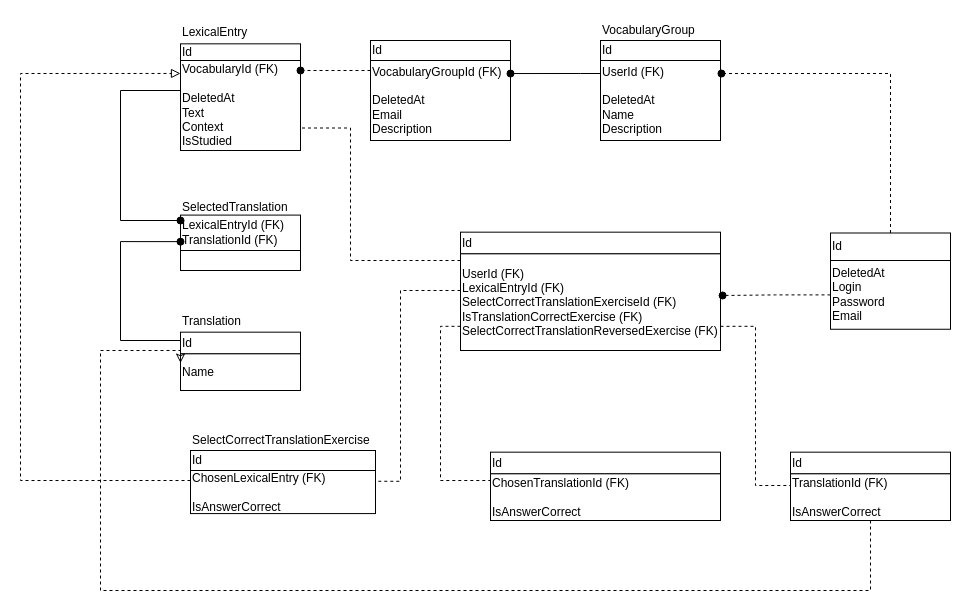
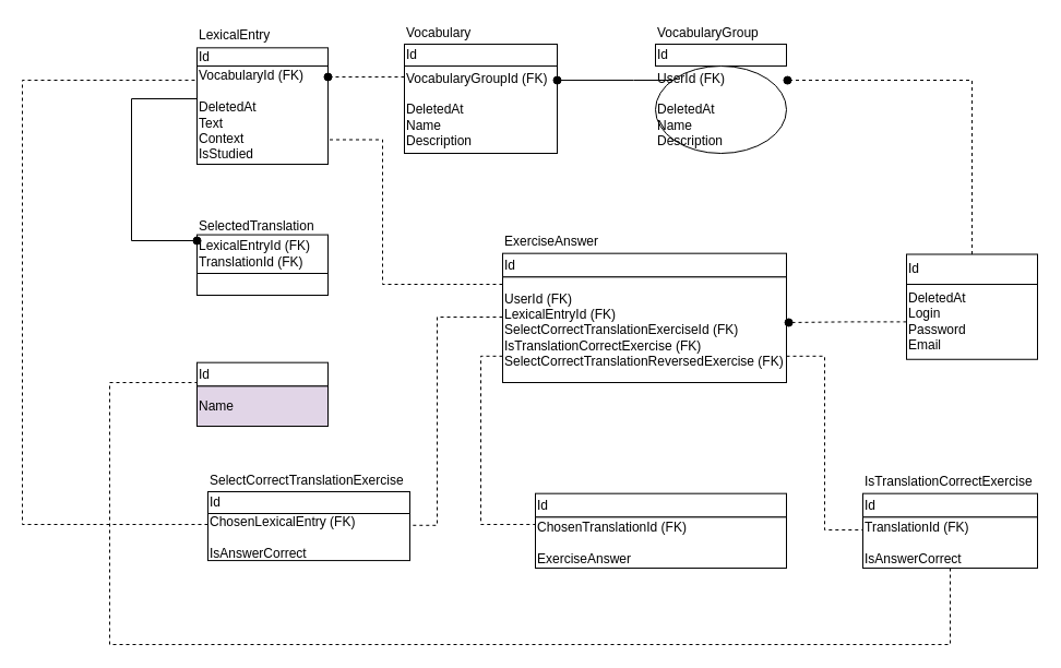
  <mxCell id="0" />
  <mxCell id="1" parent="0" />
  <mxCell id="2" value="" style="group" vertex="1" connectable="0" parent="1"><mxGeometry x="600" y="20" width="120" height="120" as="geometry" /></mxCell>
  <mxCell id="3" value="VocabularyGroup" style="text;html=1;strokeColor=none;fillColor=none;align=left;verticalAlign=middle;whiteSpace=wrap;rounded=0;" vertex="1" parent="2"><mxGeometry width="100" height="20" as="geometry" /></mxCell>
  <mxCell id="4" value="Id" style="rounded=0;whiteSpace=wrap;html=1;align=left;" vertex="1" parent="2"><mxGeometry y="20" width="120" height="20" as="geometry" /></mxCell>
- <mxCell id="5" value="UserId (FK)&lt;br&gt;&lt;br&gt;DeletedAt&lt;br&gt;Name&lt;br&gt;Description&lt;br&gt;" style="rounded=0;whiteSpace=wrap;html=1;align=left;" vertex="1" parent="2"><mxGeometry y="40" width="120" height="80" as="geometry" /></mxCell>
+ <mxCell id="5" value="UserId (FK)&lt;br&gt;&lt;br&gt;DeletedAt&lt;br&gt;Name&lt;br&gt;Description&lt;br&gt;" style="ellipse;whiteSpace=wrap;html=1;align=left;" vertex="1" parent="2"><mxGeometry y="40" width="120" height="80" as="geometry" /></mxCell>
  <mxCell id="6" style="edgeStyle=orthogonalEdgeStyle;rounded=0;orthogonalLoop=1;jettySize=auto;html=1;exitX=0.5;exitY=1;exitDx=0;exitDy=0;" edge="1" parent="2" source="4" target="4"><mxGeometry relative="1" as="geometry" /></mxCell>
  <mxCell id="7" value="" style="group" vertex="1" connectable="0" parent="1"><mxGeometry x="830" y="205" width="120" height="165" as="geometry" /></mxCell>
  <mxCell id="8" value="Id" style="rounded=0;whiteSpace=wrap;html=1;align=left;" vertex="1" parent="7"><mxGeometry y="27.5" width="120" height="27.5" as="geometry" /></mxCell>
  <mxCell id="9" value="DeletedAt&lt;br&gt;Login&lt;br&gt;Password&lt;br&gt;Email" style="rounded=0;whiteSpace=wrap;html=1;align=left;" vertex="1" parent="7"><mxGeometry y="55.0" width="120" height="68.75" as="geometry" /></mxCell>
  <mxCell id="10" style="edgeStyle=orthogonalEdgeStyle;rounded=0;orthogonalLoop=1;jettySize=auto;html=1;exitX=0.5;exitY=1;exitDx=0;exitDy=0;" edge="1" parent="7" source="8" target="8"><mxGeometry relative="1" as="geometry" /></mxCell>
  <mxCell id="11" value="" style="group" vertex="1" connectable="0" parent="1"><mxGeometry x="370" y="20" width="140" height="120" as="geometry" /></mxCell>
+ <mxCell id="12" value="Vocabulary" style="text;html=1;strokeColor=none;fillColor=none;align=left;verticalAlign=middle;whiteSpace=wrap;rounded=0;" vertex="1" parent="11"><mxGeometry width="100" height="20" as="geometry" /></mxCell>
  <mxCell id="13" value="Id" style="rounded=0;whiteSpace=wrap;html=1;align=left;" vertex="1" parent="11"><mxGeometry y="20" width="140" height="20" as="geometry" /></mxCell>
- <mxCell id="14" value="VocabularyGroupId (FK)&lt;br&gt;&lt;br&gt;DeletedAt&lt;br&gt;Email&lt;br&gt;Description" style="rounded=0;whiteSpace=wrap;html=1;align=left;" vertex="1" parent="11"><mxGeometry y="40" width="140" height="80" as="geometry" /></mxCell>
+ <mxCell id="14" value="VocabularyGroupId (FK)&lt;br&gt;&lt;br&gt;DeletedAt&lt;br&gt;Name&lt;br&gt;Description" style="rounded=0;whiteSpace=wrap;html=1;align=left;" vertex="1" parent="11"><mxGeometry y="40" width="140" height="80" as="geometry" /></mxCell>
  <mxCell id="15" style="edgeStyle=orthogonalEdgeStyle;rounded=0;orthogonalLoop=1;jettySize=auto;html=1;exitX=0.5;exitY=1;exitDx=0;exitDy=0;" edge="1" parent="11" source="13" target="13"><mxGeometry relative="1" as="geometry" /></mxCell>
  <mxCell id="16" value="" style="group" vertex="1" connectable="0" parent="1"><mxGeometry x="180" y="20" width="120" height="140" as="geometry" /></mxCell>
  <mxCell id="17" value="LexicalEntry" style="text;html=1;strokeColor=none;fillColor=none;align=left;verticalAlign=middle;whiteSpace=wrap;rounded=0;" vertex="1" parent="16"><mxGeometry width="100" height="23.333" as="geometry" /></mxCell>
  <mxCell id="18" value="Id" style="rounded=0;whiteSpace=wrap;html=1;align=left;" vertex="1" parent="16"><mxGeometry y="23.33" width="120" height="16.67" as="geometry" /></mxCell>
  <mxCell id="19" value="VocabularyId (FK)&lt;br&gt;&lt;br&gt;DeletedAt&lt;br&gt;Text&lt;br&gt;Context&lt;br&gt;IsStudied" style="rounded=0;whiteSpace=wrap;html=1;align=left;" vertex="1" parent="16"><mxGeometry y="40" width="120" height="90" as="geometry" /></mxCell>
  <mxCell id="20" style="edgeStyle=orthogonalEdgeStyle;rounded=0;orthogonalLoop=1;jettySize=auto;html=1;exitX=0.5;exitY=1;exitDx=0;exitDy=0;" edge="1" parent="16" source="18" target="18"><mxGeometry relative="1" as="geometry" /></mxCell>
  <mxCell id="21" value="" style="group" vertex="1" connectable="0" parent="1"><mxGeometry x="180" y="310" width="120" height="130" as="geometry" /></mxCell>
- <mxCell id="22" value="Translation" style="text;html=1;strokeColor=none;fillColor=none;align=left;verticalAlign=middle;whiteSpace=wrap;rounded=0;" vertex="1" parent="21"><mxGeometry width="100" height="21.667" as="geometry" /></mxCell>
  <mxCell id="23" value="Id" style="rounded=0;whiteSpace=wrap;html=1;align=left;" vertex="1" parent="21"><mxGeometry y="21.667" width="120" height="21.667" as="geometry" /></mxCell>
- <mxCell id="24" value="Name" style="rounded=0;whiteSpace=wrap;html=1;align=left;" vertex="1" parent="21"><mxGeometry y="43.33" width="120" height="36.67" as="geometry" /></mxCell>
+ <mxCell id="24" value="Name" style="rounded=0;whiteSpace=wrap;html=1;align=left;fillColor=#e1d5e7;" vertex="1" parent="21"><mxGeometry y="43.33" width="120" height="36.67" as="geometry" /></mxCell>
  <mxCell id="25" style="edgeStyle=orthogonalEdgeStyle;rounded=0;orthogonalLoop=1;jettySize=auto;html=1;exitX=0.5;exitY=1;exitDx=0;exitDy=0;" edge="1" parent="21" source="23" target="23"><mxGeometry relative="1" as="geometry" /></mxCell>
  <mxCell id="26" value="" style="group" vertex="1" connectable="0" parent="1"><mxGeometry x="180" y="200" width="120" height="100" as="geometry" /></mxCell>
  <mxCell id="27" value="SelectedTranslation" style="text;html=1;strokeColor=none;fillColor=none;align=left;verticalAlign=middle;whiteSpace=wrap;rounded=0;" vertex="1" parent="26"><mxGeometry width="100" height="14.583" as="geometry" /></mxCell>
  <mxCell id="28" value="LexicalEntryId (FK)&lt;br&gt;TranslationId (FK)" style="rounded=0;whiteSpace=wrap;html=1;align=left;" vertex="1" parent="26"><mxGeometry y="14.59" width="120" height="35.41" as="geometry" /></mxCell>
  <mxCell id="29" value="" style="rounded=0;whiteSpace=wrap;html=1;align=left;" vertex="1" parent="26"><mxGeometry y="50" width="120" height="20" as="geometry" /></mxCell>
  <mxCell id="30" style="edgeStyle=orthogonalEdgeStyle;rounded=0;orthogonalLoop=1;jettySize=auto;html=1;exitX=0.5;exitY=1;exitDx=0;exitDy=0;" edge="1" parent="26" source="28" target="28"><mxGeometry relative="1" as="geometry" /></mxCell>
  <mxCell id="31" style="edgeStyle=orthogonalEdgeStyle;rounded=0;orthogonalLoop=1;jettySize=auto;html=1;exitX=0.5;exitY=1;exitDx=0;exitDy=0;dashed=1;startSize=0;sourcePerimeterSpacing=0;endArrow=oval;endFill=1;endSize=7;targetPerimeterSpacing=0;strokeWidth=1;" edge="1" parent="26" source="28" target="28"><mxGeometry relative="1" as="geometry" /></mxCell>
  <mxCell id="32" value="" style="group" vertex="1" connectable="0" parent="1"><mxGeometry x="460" y="210" width="260" height="140" as="geometry" /></mxCell>
+ <mxCell id="33" value="ExerciseAnswer" style="text;html=1;strokeColor=none;fillColor=none;align=left;verticalAlign=middle;whiteSpace=wrap;rounded=0;" vertex="1" parent="32"><mxGeometry width="190.667" height="21.667" as="geometry" /></mxCell>
  <mxCell id="34" value="Id" style="rounded=0;whiteSpace=wrap;html=1;align=left;" vertex="1" parent="32"><mxGeometry y="21.67" width="260" height="21.67" as="geometry" /></mxCell>
  <mxCell id="35" value="UserId (FK)&lt;br&gt;LexicalEntryId (FK)&lt;br&gt;SelectCorrectTranslationExerciseId (FK)&lt;br&gt;IsTranslationCorrectExercise (FK)&lt;br&gt;SelectCorrectTranslationReversedExercise (FK)" style="rounded=0;whiteSpace=wrap;html=1;align=left;" vertex="1" parent="32"><mxGeometry y="43.33" width="260" height="96.67" as="geometry" /></mxCell>
  <mxCell id="36" style="edgeStyle=orthogonalEdgeStyle;rounded=0;orthogonalLoop=1;jettySize=auto;html=1;exitX=0.5;exitY=1;exitDx=0;exitDy=0;" edge="1" parent="32" source="34" target="34"><mxGeometry relative="1" as="geometry" /></mxCell>
  <mxCell id="37" value="" style="group" vertex="1" connectable="0" parent="1"><mxGeometry x="190" y="430" width="185" height="120" as="geometry" /></mxCell>
  <mxCell id="38" value="SelectCorrectTranslationExercise" style="text;html=1;strokeColor=none;fillColor=none;align=left;verticalAlign=middle;whiteSpace=wrap;rounded=0;" vertex="1" parent="37"><mxGeometry width="154.167" height="20.0" as="geometry" /></mxCell>
  <mxCell id="39" value="Id" style="rounded=0;whiteSpace=wrap;html=1;align=left;" vertex="1" parent="37"><mxGeometry y="20.0" width="185" height="20.0" as="geometry" /></mxCell>
  <mxCell id="40" value="ChosenLexicalEntry (FK)&lt;br&gt;&lt;br&gt;IsAnswerCorrect" style="rounded=0;whiteSpace=wrap;html=1;align=left;" vertex="1" parent="37"><mxGeometry y="39.997" width="185" height="43.08" as="geometry" /></mxCell>
  <mxCell id="41" style="edgeStyle=orthogonalEdgeStyle;rounded=0;orthogonalLoop=1;jettySize=auto;html=1;exitX=0.5;exitY=1;exitDx=0;exitDy=0;" edge="1" parent="37" source="39" target="39"><mxGeometry relative="1" as="geometry" /></mxCell>
  <mxCell id="42" value="" style="group" vertex="1" connectable="0" parent="1"><mxGeometry x="790" y="430" width="160" height="130" as="geometry" /></mxCell>
+ <mxCell id="43" value="IsTranslationCorrectExercise" style="text;html=1;strokeColor=none;fillColor=none;align=left;verticalAlign=middle;whiteSpace=wrap;rounded=0;" vertex="1" parent="42"><mxGeometry width="133.333" height="21.667" as="geometry" /></mxCell>
  <mxCell id="44" value="Id" style="rounded=0;whiteSpace=wrap;html=1;align=left;" vertex="1" parent="42"><mxGeometry y="21.667" width="160" height="21.667" as="geometry" /></mxCell>
  <mxCell id="45" value="TranslationId (FK)&lt;br&gt;&lt;br&gt;IsAnswerCorrect" style="rounded=0;whiteSpace=wrap;html=1;align=left;" vertex="1" parent="42"><mxGeometry y="43.33" width="160" height="46.67" as="geometry" /></mxCell>
  <mxCell id="46" style="edgeStyle=orthogonalEdgeStyle;rounded=0;orthogonalLoop=1;jettySize=auto;html=1;exitX=0.5;exitY=1;exitDx=0;exitDy=0;" edge="1" parent="42" source="44" target="44"><mxGeometry relative="1" as="geometry" /></mxCell>
  <mxCell id="47" style="edgeStyle=orthogonalEdgeStyle;rounded=0;orthogonalLoop=1;jettySize=auto;html=1;exitX=0.5;exitY=0;exitDx=0;exitDy=0;entryX=1.008;entryY=0.163;entryDx=0;entryDy=0;entryPerimeter=0;endArrow=oval;endFill=1;dashed=1;strokeWidth=1;sourcePerimeterSpacing=0;targetPerimeterSpacing=0;endSize=7;startSize=0;" edge="1" parent="1" source="8" target="5"><mxGeometry relative="1" as="geometry" /></mxCell>
  <mxCell id="48" value="" style="group" vertex="1" connectable="0" parent="1"><mxGeometry x="490" y="430" width="230" height="130" as="geometry" /></mxCell>
  <mxCell id="49" value="Id" style="rounded=0;whiteSpace=wrap;html=1;align=left;" vertex="1" parent="48"><mxGeometry y="21.667" width="230" height="21.667" as="geometry" /></mxCell>
- <mxCell id="50" value="ChosenTranslationId (FK)&lt;br&gt;&lt;br&gt;IsAnswerCorrect" style="rounded=0;whiteSpace=wrap;html=1;align=left;" vertex="1" parent="48"><mxGeometry y="43.33" width="230" height="46.67" as="geometry" /></mxCell>
+ <mxCell id="50" value="ChosenTranslationId (FK)&lt;br&gt;&lt;br&gt;ExerciseAnswer" style="rounded=0;whiteSpace=wrap;html=1;align=left;" vertex="1" parent="48"><mxGeometry y="43.33" width="230" height="46.67" as="geometry" /></mxCell>
  <mxCell id="51" style="edgeStyle=orthogonalEdgeStyle;rounded=0;orthogonalLoop=1;jettySize=auto;html=1;exitX=0.5;exitY=1;exitDx=0;exitDy=0;" edge="1" parent="48" source="49" target="49"><mxGeometry relative="1" as="geometry" /></mxCell>
  <mxCell id="52" style="edgeStyle=orthogonalEdgeStyle;rounded=0;orthogonalLoop=1;jettySize=auto;html=1;entryX=1;entryY=0.163;entryDx=0;entryDy=0;entryPerimeter=0;dashed=0;startSize=0;sourcePerimeterSpacing=0;endArrow=oval;endFill=1;endSize=7;targetPerimeterSpacing=0;strokeWidth=1;" edge="1" parent="1" source="5" target="14"><mxGeometry relative="1" as="geometry"><Array as="points"><mxPoint x="580" y="73" /><mxPoint x="580" y="73" /></Array></mxGeometry></mxCell>
  <mxCell id="53" style="edgeStyle=orthogonalEdgeStyle;rounded=0;orthogonalLoop=1;jettySize=auto;html=1;dashed=1;startSize=0;sourcePerimeterSpacing=0;endArrow=oval;endFill=1;endSize=7;targetPerimeterSpacing=0;strokeWidth=1;" edge="1" parent="1" source="14"><mxGeometry relative="1" as="geometry"><mxPoint x="300" y="70" as="targetPoint" /><Array as="points"><mxPoint x="300" y="70" /></Array></mxGeometry></mxCell>
  <mxCell id="54" style="edgeStyle=orthogonalEdgeStyle;rounded=0;orthogonalLoop=1;jettySize=auto;html=1;startSize=0;sourcePerimeterSpacing=0;endArrow=oval;endFill=1;endSize=7;targetPerimeterSpacing=0;strokeWidth=1;" edge="1" parent="1" source="19"><mxGeometry relative="1" as="geometry"><mxPoint x="180" y="220" as="targetPoint" /><Array as="points"><mxPoint x="120" y="90" /><mxPoint x="120" y="220" /></Array></mxGeometry></mxCell>
- <mxCell id="55" style="edgeStyle=orthogonalEdgeStyle;rounded=0;orthogonalLoop=1;jettySize=auto;html=1;entryX=0;entryY=0.75;entryDx=0;entryDy=0;startSize=0;sourcePerimeterSpacing=0;endArrow=oval;endFill=1;endSize=7;targetPerimeterSpacing=0;strokeWidth=1;" edge="1" parent="1" source="24" target="28"><mxGeometry relative="1" as="geometry"><Array as="points"><mxPoint x="180" y="340" /><mxPoint x="120" y="340" /><mxPoint x="120" y="241" /></Array></mxGeometry></mxCell>
  <mxCell id="56" style="edgeStyle=orthogonalEdgeStyle;rounded=0;orthogonalLoop=1;jettySize=auto;html=1;entryX=1.008;entryY=0.431;entryDx=0;entryDy=0;entryPerimeter=0;startSize=0;sourcePerimeterSpacing=0;endArrow=oval;endFill=1;endSize=7;targetPerimeterSpacing=0;strokeWidth=1;dashed=1;" edge="1" parent="1" source="9" target="35"><mxGeometry relative="1" as="geometry" /></mxCell>
  <mxCell id="57" style="edgeStyle=orthogonalEdgeStyle;rounded=0;orthogonalLoop=1;jettySize=auto;html=1;entryX=1;entryY=0.75;entryDx=0;entryDy=0;dashed=1;startSize=0;sourcePerimeterSpacing=0;endArrow=none;endFill=0;endSize=7;targetPerimeterSpacing=0;strokeWidth=1;" edge="1" parent="1" source="35" target="19"><mxGeometry relative="1" as="geometry"><Array as="points"><mxPoint x="350" y="260" /><mxPoint x="350" y="128" /></Array></mxGeometry></mxCell>
  <mxCell id="58" style="edgeStyle=orthogonalEdgeStyle;rounded=0;orthogonalLoop=1;jettySize=auto;html=1;entryX=1;entryY=0.25;entryDx=0;entryDy=0;dashed=1;startSize=0;sourcePerimeterSpacing=0;endArrow=none;endFill=0;endSize=7;targetPerimeterSpacing=0;strokeWidth=1;" edge="1" parent="1" source="35" target="40"><mxGeometry relative="1" as="geometry"><Array as="points"><mxPoint x="400" y="290" /><mxPoint x="400" y="481" /></Array></mxGeometry></mxCell>
  <mxCell id="59" style="edgeStyle=orthogonalEdgeStyle;rounded=0;orthogonalLoop=1;jettySize=auto;html=1;exitX=0;exitY=0.75;exitDx=0;exitDy=0;dashed=1;startSize=0;sourcePerimeterSpacing=0;endArrow=none;endFill=0;endSize=7;targetPerimeterSpacing=0;strokeWidth=1;entryX=0;entryY=0.25;entryDx=0;entryDy=0;" edge="1" parent="1" source="35" target="50"><mxGeometry relative="1" as="geometry"><mxPoint x="470" y="480" as="targetPoint" /><Array as="points"><mxPoint x="440" y="326" /><mxPoint x="440" y="480" /><mxPoint x="490" y="480" /></Array></mxGeometry></mxCell>
  <mxCell id="60" style="edgeStyle=orthogonalEdgeStyle;rounded=0;orthogonalLoop=1;jettySize=auto;html=1;exitX=1;exitY=0.75;exitDx=0;exitDy=0;entryX=0;entryY=0.25;entryDx=0;entryDy=0;dashed=1;startSize=0;sourcePerimeterSpacing=0;endArrow=none;endFill=0;endSize=7;targetPerimeterSpacing=0;strokeWidth=1;" edge="1" parent="1" source="35" target="45"><mxGeometry relative="1" as="geometry" /></mxCell>
- <mxCell id="61" style="edgeStyle=orthogonalEdgeStyle;rounded=0;orthogonalLoop=1;jettySize=auto;html=1;entryX=0;entryY=0.144;entryDx=0;entryDy=0;entryPerimeter=0;dashed=1;startSize=0;sourcePerimeterSpacing=0;endArrow=block;endFill=0;endSize=7;targetPerimeterSpacing=0;strokeWidth=1;" edge="1" parent="1" source="40" target="19"><mxGeometry relative="1" as="geometry"><Array as="points"><mxPoint x="20" y="480" /><mxPoint x="20" y="73" /></Array></mxGeometry></mxCell>
- <mxCell id="62" style="edgeStyle=orthogonalEdgeStyle;rounded=0;orthogonalLoop=1;jettySize=auto;html=1;dashed=1;startSize=0;sourcePerimeterSpacing=0;endArrow=classic;endFill=0;endSize=7;targetPerimeterSpacing=0;strokeWidth=1;entryX=0;entryY=0.25;entryDx=0;entryDy=0;" edge="1" parent="1" source="45" target="24"><mxGeometry relative="1" as="geometry"><mxPoint x="820" y="610" as="targetPoint" /><Array as="points"><mxPoint x="870" y="590" /><mxPoint x="100" y="590" /><mxPoint x="100" y="350" /><mxPoint x="180" y="350" /></Array></mxGeometry></mxCell>
+ <mxCell id="61" style="edgeStyle=orthogonalEdgeStyle;rounded=0;orthogonalLoop=1;jettySize=auto;html=1;entryX=0;entryY=0.144;entryDx=0;entryDy=0;entryPerimeter=0;dashed=1;startSize=0;sourcePerimeterSpacing=0;endArrow=none;endFill=0;endSize=7;targetPerimeterSpacing=0;strokeWidth=1;" edge="1" parent="1" source="40" target="19"><mxGeometry relative="1" as="geometry"><Array as="points"><mxPoint x="20" y="480" /><mxPoint x="20" y="73" /></Array></mxGeometry></mxCell>
+ <mxCell id="62" style="edgeStyle=orthogonalEdgeStyle;rounded=0;orthogonalLoop=1;jettySize=auto;html=1;dashed=1;startSize=0;sourcePerimeterSpacing=0;endArrow=none;endFill=0;endSize=7;targetPerimeterSpacing=0;strokeWidth=1;entryX=0;entryY=0.25;entryDx=0;entryDy=0;" edge="1" parent="1" source="45" target="24"><mxGeometry relative="1" as="geometry"><mxPoint x="820" y="610" as="targetPoint" /><Array as="points"><mxPoint x="870" y="590" /><mxPoint x="100" y="590" /><mxPoint x="100" y="350" /><mxPoint x="180" y="350" /></Array></mxGeometry></mxCell>
